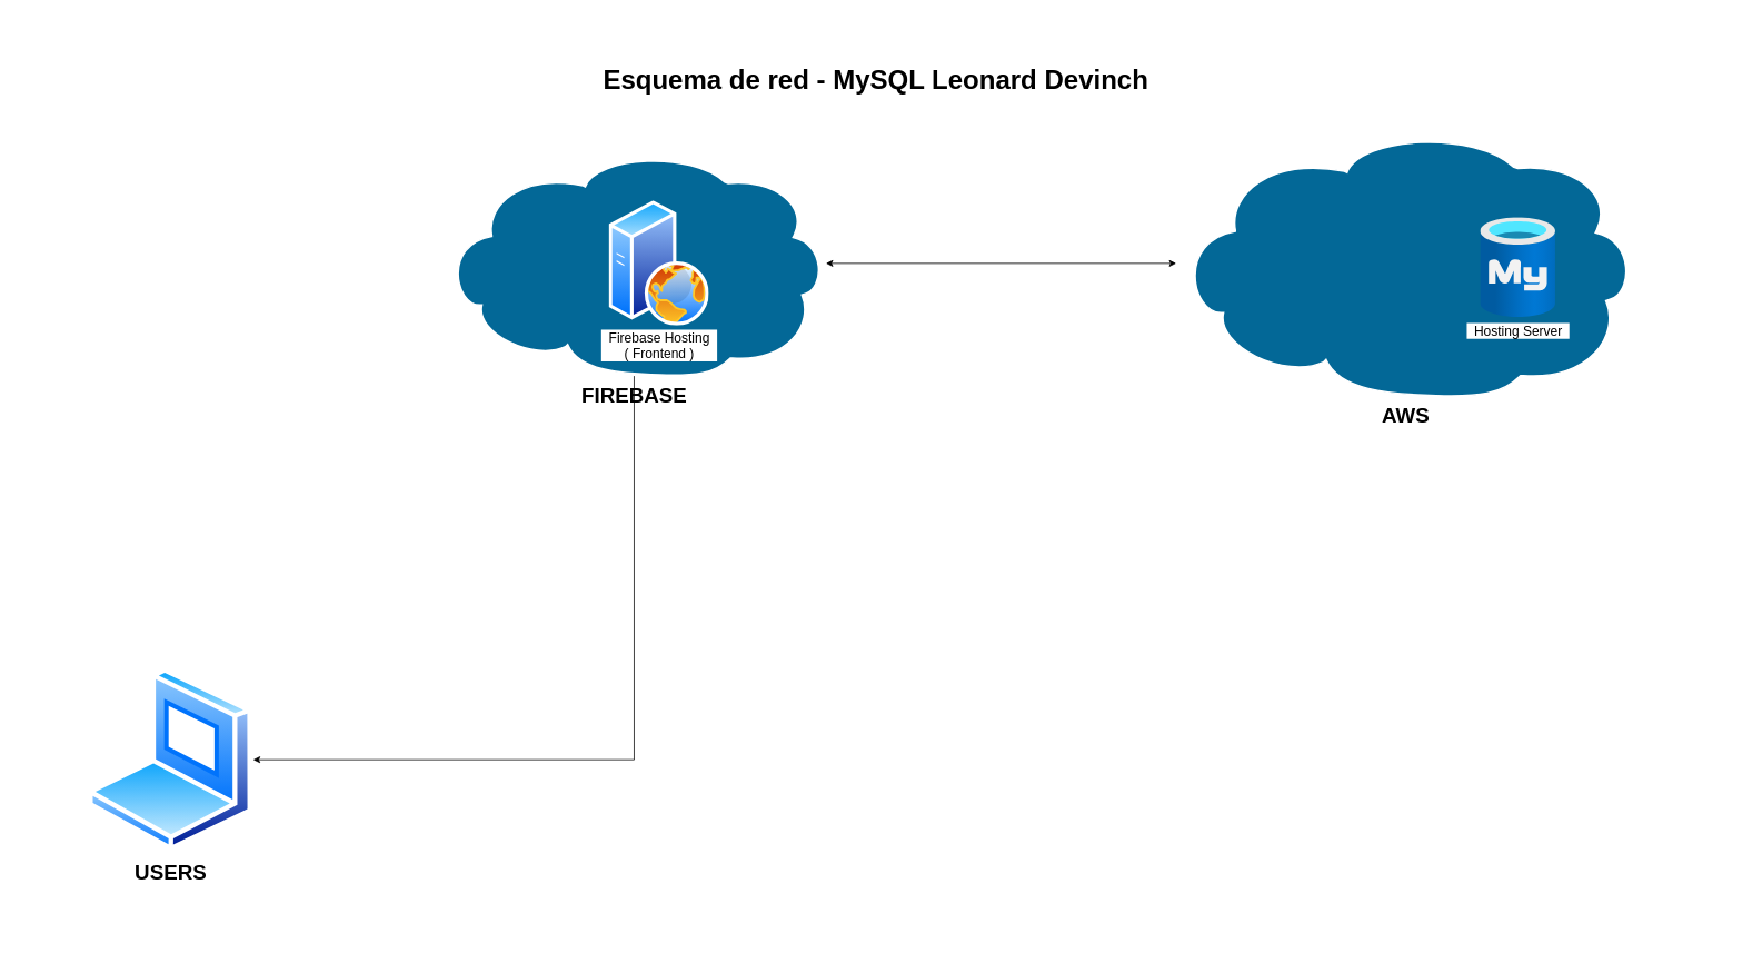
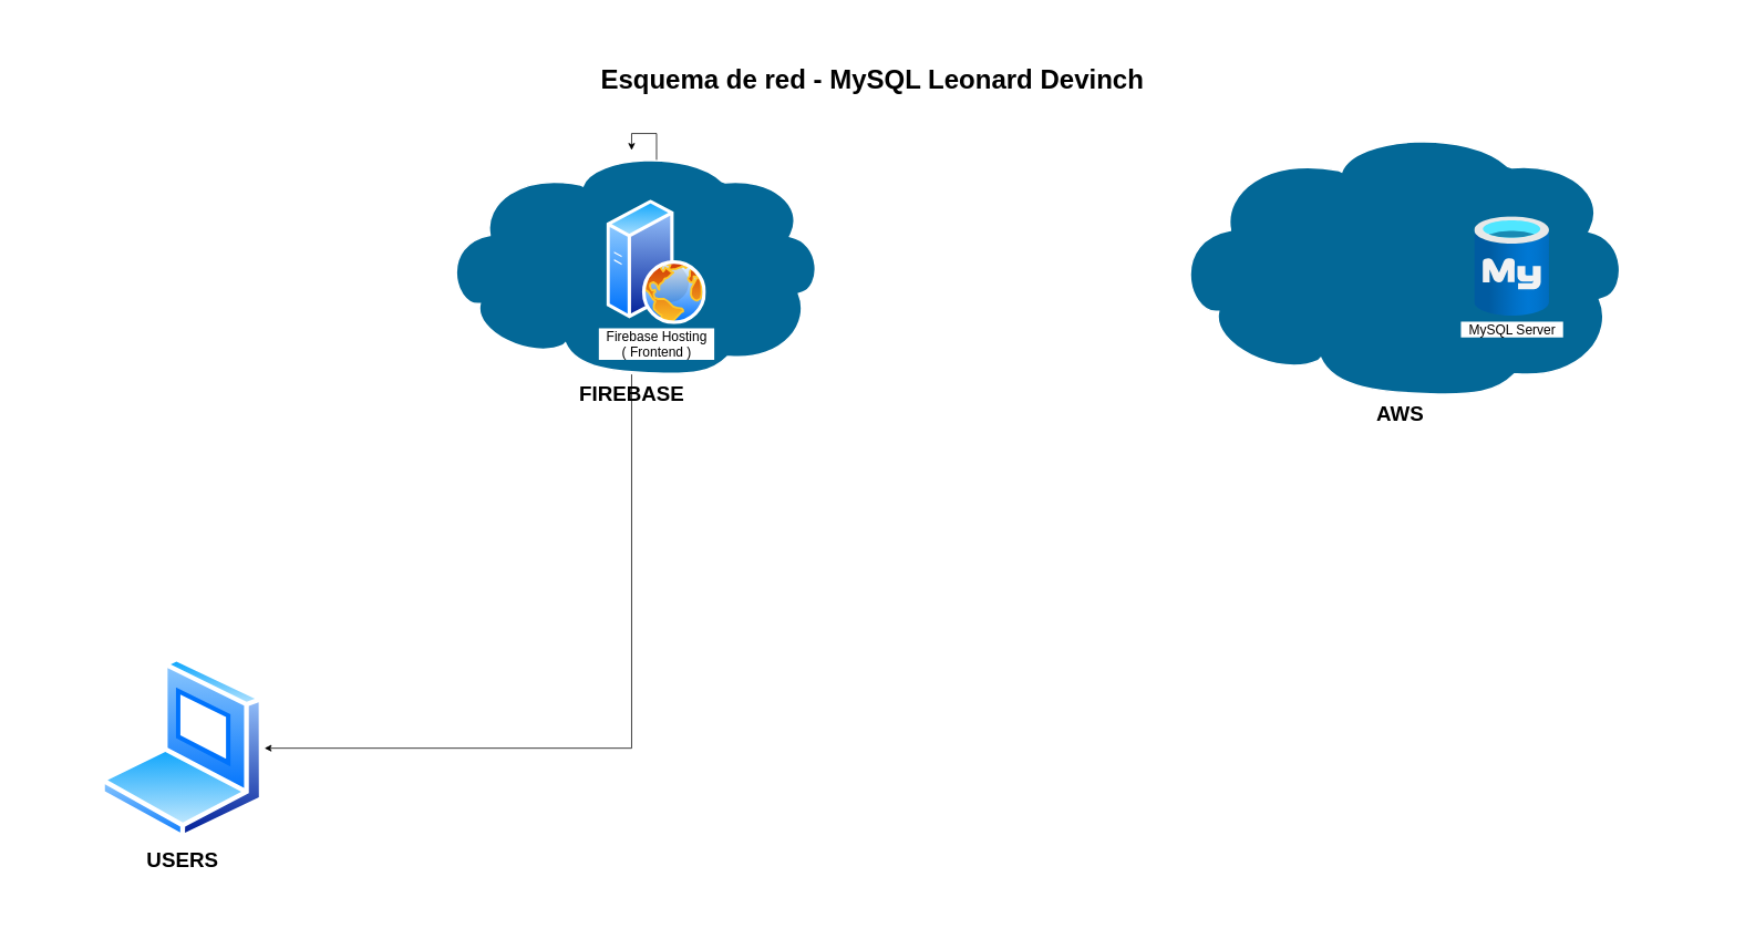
  <mxCell id="0" />
  <mxCell id="1" parent="0" />
  <mxCell id="2" value="" style="shape=table;startSize=0;container=1;collapsible=0;childLayout=tableLayout;labelBorderColor=none;fontSize=25;fillColor=none;strokeColor=none;" vertex="1" parent="1"><mxGeometry x="20" y="20" width="2059" height="1100" as="geometry" /></mxCell>
  <mxCell id="3" value="" style="shape=tableRow;horizontal=0;startSize=0;swimlaneHead=0;swimlaneBody=0;top=0;left=0;bottom=0;right=0;collapsible=0;dropTarget=0;fillColor=none;points=[[0,0.5],[1,0.5]];portConstraint=eastwest;labelBorderColor=none;fontSize=25;" vertex="1" parent="2"><mxGeometry width="2059" height="1100" as="geometry" /></mxCell>
  <mxCell id="4" value="" style="shape=partialRectangle;html=1;whiteSpace=wrap;connectable=0;overflow=hidden;fillColor=none;top=0;left=0;bottom=0;right=0;pointerEvents=1;labelBorderColor=none;fontSize=25;strokeColor=default;" vertex="1" parent="3"><mxGeometry width="2059" height="1100" as="geometry"><mxRectangle width="2059" height="1100" as="alternateBounds" /></mxGeometry></mxCell>
- <mxCell id="5" style="edgeStyle=orthogonalEdgeStyle;rounded=0;orthogonalLoop=1;jettySize=auto;html=1;fontSize=25;startArrow=classic;startFill=1;" edge="1" parent="1" source="6" target="11"><mxGeometry relative="1" as="geometry" /></mxCell>
+ <mxCell id="5" style="edgeStyle=orthogonalEdgeStyle;rounded=0;orthogonalLoop=1;jettySize=auto;html=1;fontSize=25;startArrow=classic;startFill=1;" edge="1" parent="1" source="6" target="7"><mxGeometry relative="1" as="geometry" /></mxCell>
  <mxCell id="6" value="FIREBASE" style="shape=mxgraph.cisco.storage.cloud;sketch=0;html=1;pointerEvents=1;dashed=0;fillColor=#036897;strokeColor=#ffffff;strokeWidth=2;verticalLabelPosition=bottom;verticalAlign=top;align=center;outlineConnect=0;fontSize=25;fontStyle=1;spacingTop=2;" vertex="1" parent="1"><mxGeometry x="530" y="180" width="460" height="270" as="geometry" /></mxCell>
  <mxCell id="7" value="&lt;font style=&quot;font-size: 16px&quot;&gt;&amp;nbsp; Firebase Hosting&amp;nbsp;&amp;nbsp;&lt;br&gt;( Frontend )&lt;br&gt;&lt;/font&gt;" style="aspect=fixed;perimeter=ellipsePerimeter;html=1;align=center;shadow=0;dashed=0;spacingTop=3;image;image=img/lib/active_directory/web_server.svg;spacing=-3;labelBorderColor=none;fontSize=16;" vertex="1" parent="1"><mxGeometry x="730" y="240" width="120" height="150" as="geometry" /></mxCell>
  <mxCell id="8" style="edgeStyle=orthogonalEdgeStyle;rounded=0;orthogonalLoop=1;jettySize=auto;html=1;fontSize=25;startArrow=classic;startFill=1;endArrow=none;" edge="1" parent="1" source="9" target="6"><mxGeometry relative="1" as="geometry" /></mxCell>
- <mxCell id="9" value="USERS" style="aspect=fixed;perimeter=ellipsePerimeter;html=1;align=center;shadow=0;dashed=0;spacingTop=3;image;image=img/lib/active_directory/laptop_client.svg;labelBorderColor=none;fontSize=25;fontStyle=1" vertex="1" parent="1"><mxGeometry x="105" y="800" width="198" height="220" as="geometry" /></mxCell>
+ <mxCell id="9" value="USERS" style="aspect=fixed;perimeter=ellipsePerimeter;html=1;align=center;shadow=0;dashed=0;spacingTop=3;image;image=img/lib/active_directory/laptop_client.svg;labelBorderColor=none;fontSize=25;fontStyle=1" vertex="1" parent="1"><mxGeometry x="120" y="790" width="198" height="220" as="geometry" /></mxCell>
  <mxCell id="10" value="" style="group" vertex="1" connectable="0" parent="1"><mxGeometry x="1410" y="155" width="550" height="320" as="geometry" /></mxCell>
  <mxCell id="11" value="AWS" style="shape=mxgraph.cisco.storage.cloud;sketch=0;html=1;pointerEvents=1;dashed=0;fillColor=#036897;strokeColor=#ffffff;strokeWidth=2;verticalLabelPosition=bottom;verticalAlign=top;align=center;outlineConnect=0;fontSize=25;fontStyle=1" vertex="1" parent="10"><mxGeometry width="550" height="320" as="geometry" /></mxCell>
- <mxCell id="12" value="&amp;nbsp; Hosting Server&amp;nbsp;&amp;nbsp;" style="aspect=fixed;html=1;points=[];align=center;image;fontSize=16;image=img/lib/azure2/databases/Azure_Database_MySQL_Server.svg;" vertex="1" parent="10"><mxGeometry x="365" y="105" width="90" height="120" as="geometry" /></mxCell>
+ <mxCell id="12" value="&amp;nbsp; MySQL Server&amp;nbsp;&amp;nbsp;" style="aspect=fixed;html=1;points=[];align=center;image;fontSize=16;image=img/lib/azure2/databases/Azure_Database_MySQL_Server.svg;" vertex="1" parent="10"><mxGeometry x="365" y="105" width="90" height="120" as="geometry" /></mxCell>
  <mxCell id="13" value="Esquema de red - MySQL Leonard Devinch" style="text;html=1;strokeColor=none;fillColor=none;align=center;verticalAlign=middle;whiteSpace=wrap;rounded=0;labelBorderColor=none;fontSize=32;fontStyle=1" vertex="1" parent="1"><mxGeometry x="624.5" y="50" width="850" height="90" as="geometry" /></mxCell>
